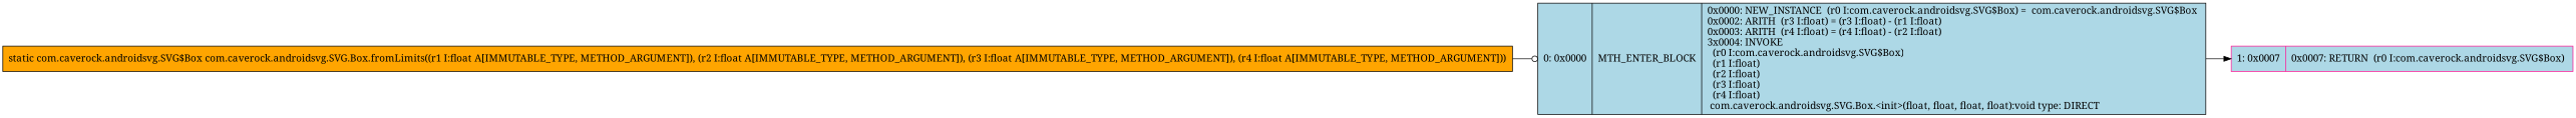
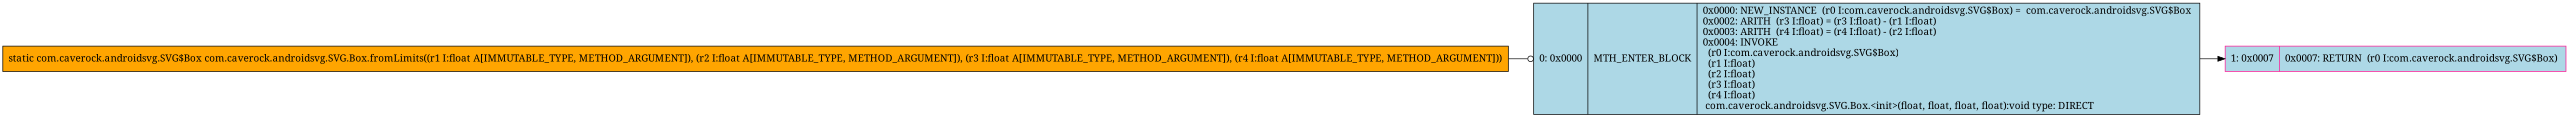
  digraph {
    rankdir=LR
    fontname="Noto Serif"
    node [shape=record style=filled fillcolor=lightblue color=black fontname="Noto Serif"]
    edge [fontname="Noto Serif"]
-   n1 [label="{0\:\ 0x0000|MTH_ENTER_BLOCK\l|0x0000: NEW_INSTANCE  (r0 I:com.caverock.androidsvg.SVG$Box) =  com.caverock.androidsvg.SVG$Box \l0x0002: ARITH  (r3 I:float) = (r3 I:float) \- (r1 I:float) \l0x0003: ARITH  (r4 I:float) = (r4 I:float) \- (r2 I:float) \l3x0004: INVOKE  \l  (r0 I:com.caverock.androidsvg.SVG$Box)\l  (r1 I:float)\l  (r2 I:float)\l  (r3 I:float)\l  (r4 I:float)\l com.caverock.androidsvg.SVG.Box.\<init\>(float, float, float, float):void type: DIRECT \l}"]
+   n1 [label="{0\:\ 0x0000|MTH_ENTER_BLOCK\l|0x0000: NEW_INSTANCE  (r0 I:com.caverock.androidsvg.SVG$Box) =  com.caverock.androidsvg.SVG$Box \l0x0002: ARITH  (r3 I:float) = (r3 I:float) \- (r1 I:float) \l0x0003: ARITH  (r4 I:float) = (r4 I:float) \- (r2 I:float) \l0x0004: INVOKE  \l  (r0 I:com.caverock.androidsvg.SVG$Box)\l  (r1 I:float)\l  (r2 I:float)\l  (r3 I:float)\l  (r4 I:float)\l com.caverock.androidsvg.SVG.Box.\<init\>(float, float, float, float):void type: DIRECT \l}"]
    n2 [label="{1\:\ 0x0007|0x0007: RETURN  (r0 I:com.caverock.androidsvg.SVG$Box) \l}" color=deeppink]
    n3 [label="{static com.caverock.androidsvg.SVG$Box com.caverock.androidsvg.SVG.Box.fromLimits((r1 I:float A[IMMUTABLE_TYPE, METHOD_ARGUMENT]), (r2 I:float A[IMMUTABLE_TYPE, METHOD_ARGUMENT]), (r3 I:float A[IMMUTABLE_TYPE, METHOD_ARGUMENT]), (r4 I:float A[IMMUTABLE_TYPE, METHOD_ARGUMENT])) }" fillcolor=orange]
    n1 -> n2 [arrowhead=normal]
    n3 -> n1 [arrowhead=odot]
  }
